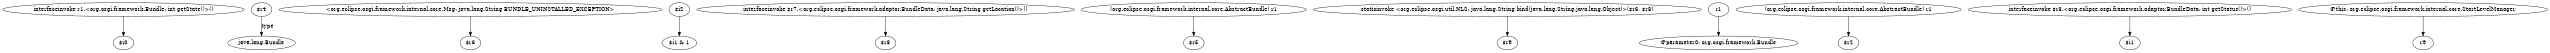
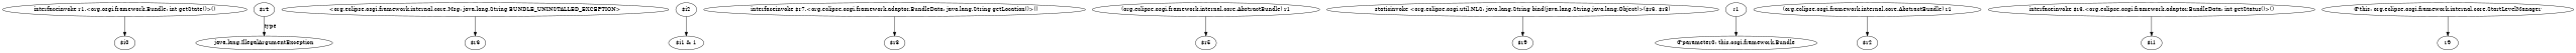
  digraph {
    n1 [label="interfaceinvoke r1.<org.osgi.framework.Bundle: int getState()>()"]
    n2 [label="$i0"]
-   n3 [label="java.lang.Bundle"]
+   n3 [label="java.lang.IllegalArgumentException"]
    n4 [label="$r4"]
    n5 [label="<org.eclipse.osgi.framework.internal.core.Msg: java.lang.String BUNDLE_UNINSTALLED_EXCEPTION>"]
    n6 [label="$r6"]
    n7 [label="$i1 & 1"]
    n8 [label="$i2"]
    n9 [label="interfaceinvoke $r7.<org.eclipse.osgi.framework.adaptor.BundleData: java.lang.String getLocation()>()"]
    n10 [label="$r8"]
    n11 [label="(org.eclipse.osgi.framework.internal.core.AbstractBundle) r1"]
    n12 [label="$r5"]
    n13 [label="staticinvoke <org.eclipse.osgi.util.NLS: java.lang.String bind(java.lang.String,java.lang.Object)>($r6, $r8)"]
    n14 [label="$r9"]
-   n15 [label="@parameter0: org.osgi.framework.Bundle"]
+   n15 [label="@parameter0: this.osgi.framework.Bundle"]
    n16 [label=r1]
    n17 [label="(org.eclipse.osgi.framework.internal.core.AbstractBundle) r1"]
    n18 [label="$r2"]
    n19 [label="interfaceinvoke $r3.<org.eclipse.osgi.framework.adaptor.BundleData: int getStatus()>()"]
    n20 [label="$i1"]
    n21 [label="@this: org.eclipse.osgi.framework.internal.core.StartLevelManager"]
    n22 [label=r9]
    n1 -> n2
    n4 -> n3 [label=type]
    n5 -> n6
    n8 -> n7
    n9 -> n10
    n11 -> n12
    n13 -> n14
    n16 -> n15
    n17 -> n18
    n19 -> n20
    n21 -> n22
  }
